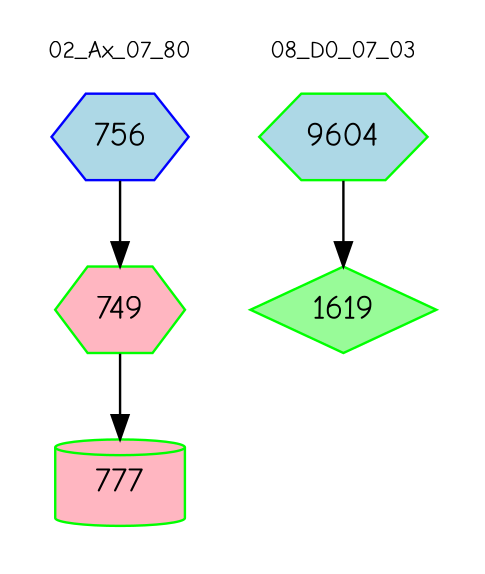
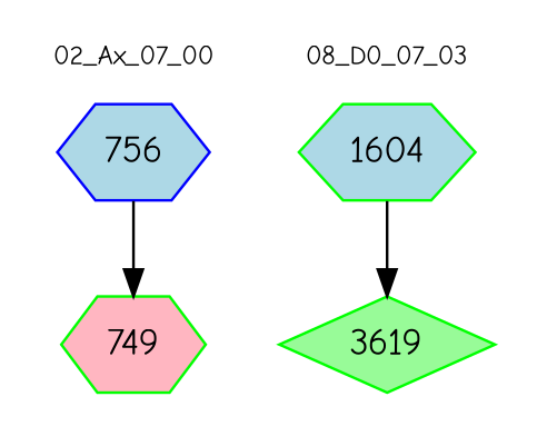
  digraph {
    fontname="Comic Neue"
    node [color=green fillcolor=lightblue fontname="Comic Neue" shape=hexagon style=filled]
    edge [color=black fontname="Comic Neue"]
    n1 [color=blue label=756]
    n2 [fillcolor=lightpink label=749]
-   n3 [fillcolor=lightpink label=777 shape=cylinder]
-   n4 [label=9604]
-   n5 [fillcolor=palegreen label=1619 shape=diamond]
+   n4 [label=1604]
+   n5 [fillcolor=palegreen label=3619 shape=diamond]
    subgraph cluster_1 {
      color=white
      fontsize=10
-     label="02_Ax_07_80"
+     label="02_Ax_07_00"
      n1
      n2
-     n3
    }
    subgraph cluster_2 {
      color=white
      fontsize=10
      label="08_D0_07_03"
      n4
      n5
    }
    n1 -> n2
-   n2 -> n3
    n4 -> n5
  }
